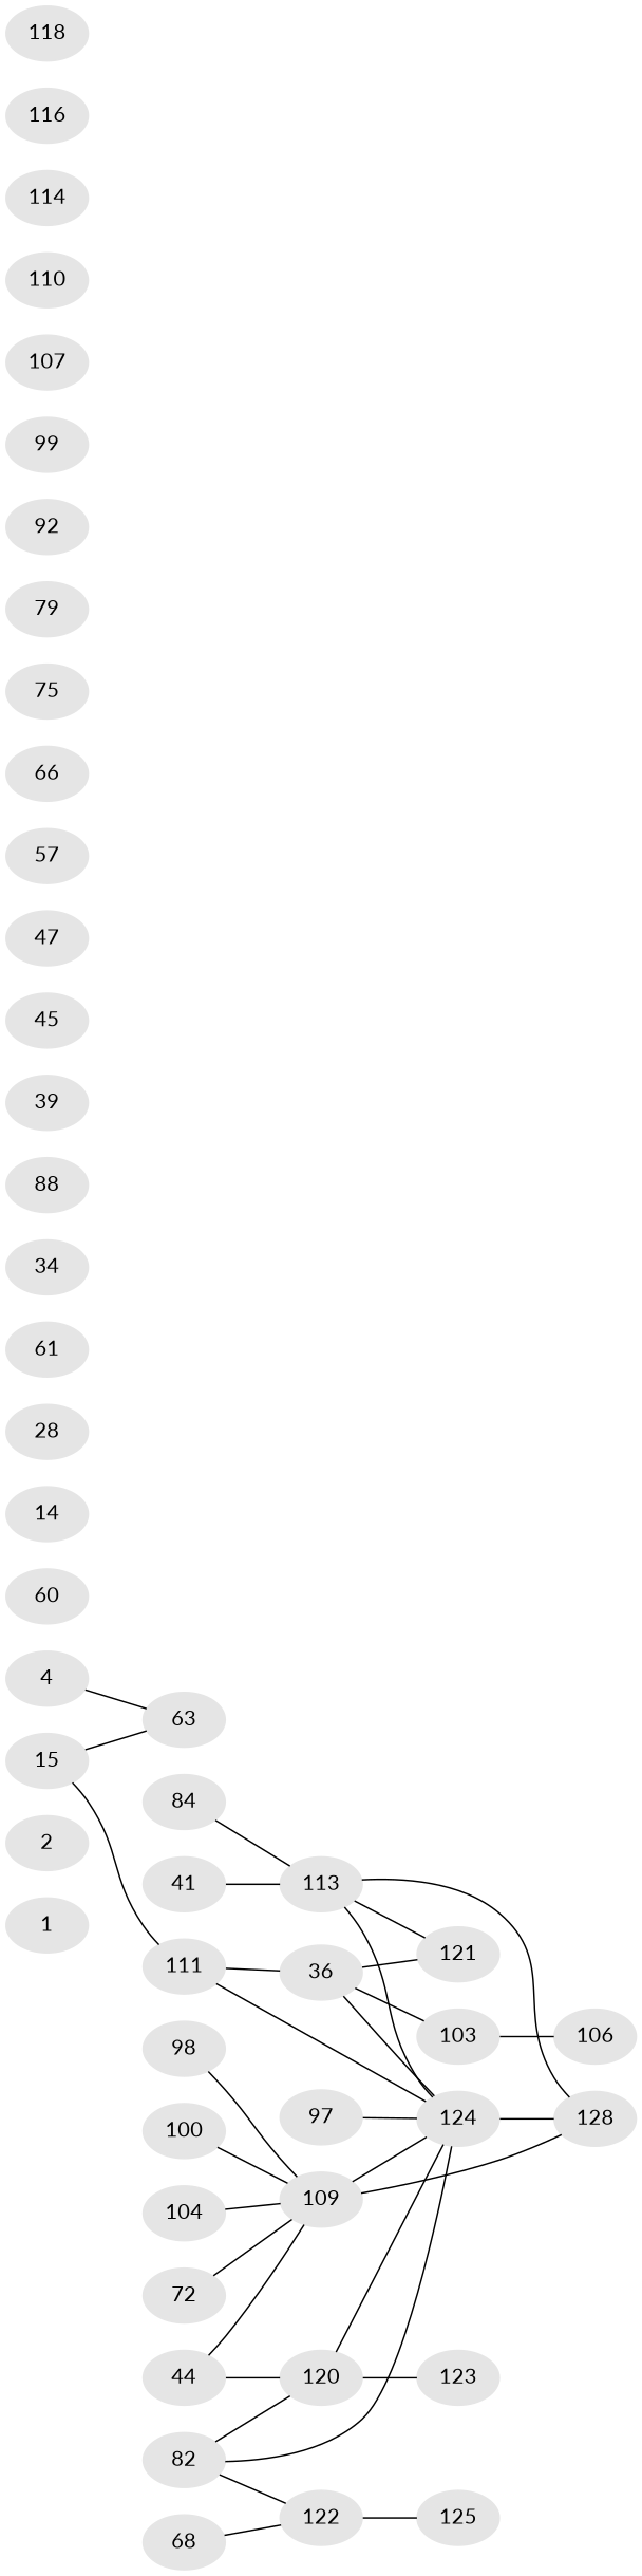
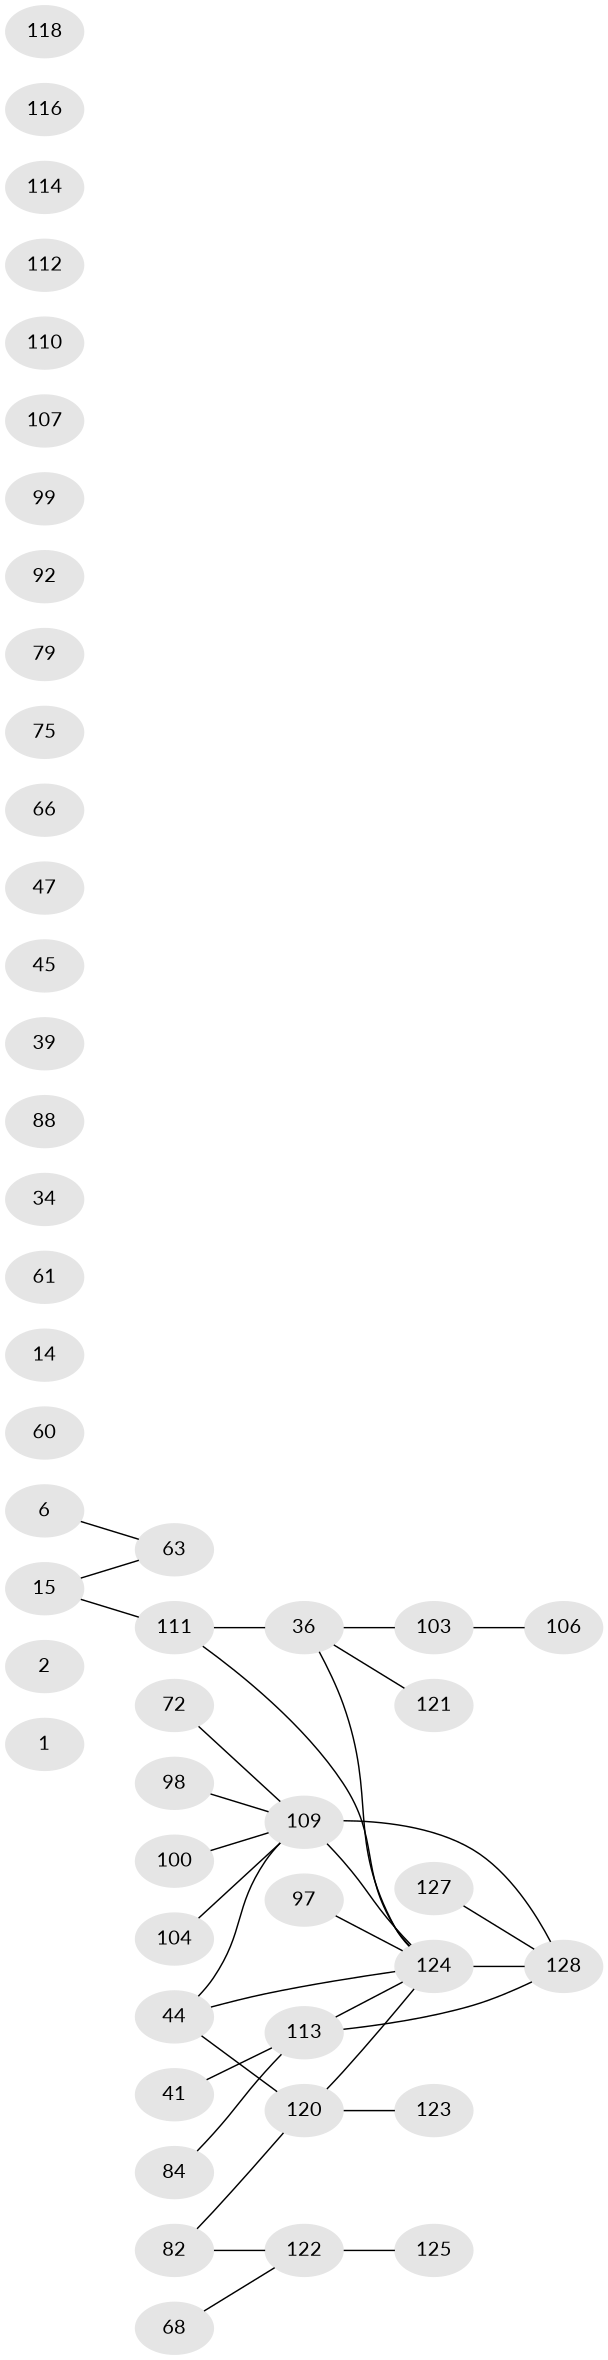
  graph {
    fontname=Lato
    rankdir=LR
    node [color=gray90 fontname=Lato style=filled]
    edge [fontname=Lato]
    1
    2
    63 [super="+17"]
-   4
+   4 [label=6]
    n5 [label=60]
    14
    15
    111 [super="+60+90"]
    36
    124 [super="+117"]
-   28
    n12 [label=61]
    34
    103 [super="+71"]
    106 [super="+13+22+105"]
    121 [super="+78+108+93"]
    128 [super="+24+101+74+51+115+126"]
    n18 [label=88]
    39
    113 [super="+86+89"]
    41
    109 [super="+35+58+77"]
    44
    120 [super="+102+76"]
    123 [super="+18"]
    45
    47
-   57
    66
    68 [super="+43"]
    122 [super="+26"]
    125
    72 [super="+16+67"]
    75 [super="+48"]
    79
    82 [super="+11"]
    84
    92
    97
    98
    99
    100 [super="+80"]
    104 [super="+32"]
    107
    110
+   112
    114 [super="+56"]
    116
    118
+   127
    4 -- 63
    15 -- 63 [weight=2]
    15 -- 111
    111 -- 36 [weight=2]
    111 -- 124 [weight=2]
    36 -- 124
    36 -- 103 [weight=2]
    36 -- 121
    124 -- 128
    103 -- 106
    113 -- 124 [weight=2]
-   113 -- 121
    113 -- 128 [weight=2]
    41 -- 113
    109 -- 124 [weight=2]
    109 -- 128
    44 -- 109 [weight=2]
    44 -- 120 [weight=3]
    120 -- 124 [weight=2]
    120 -- 123
    68 -- 122
    122 -- 125
    72 -- 109
-   82 -- 124
+   44 -- 124
    82 -- 120
    82 -- 122 [weight=2]
    84 -- 113
    97 -- 124
    98 -- 109
    100 -- 109
    104 -- 109
+   127 -- 128
  }
